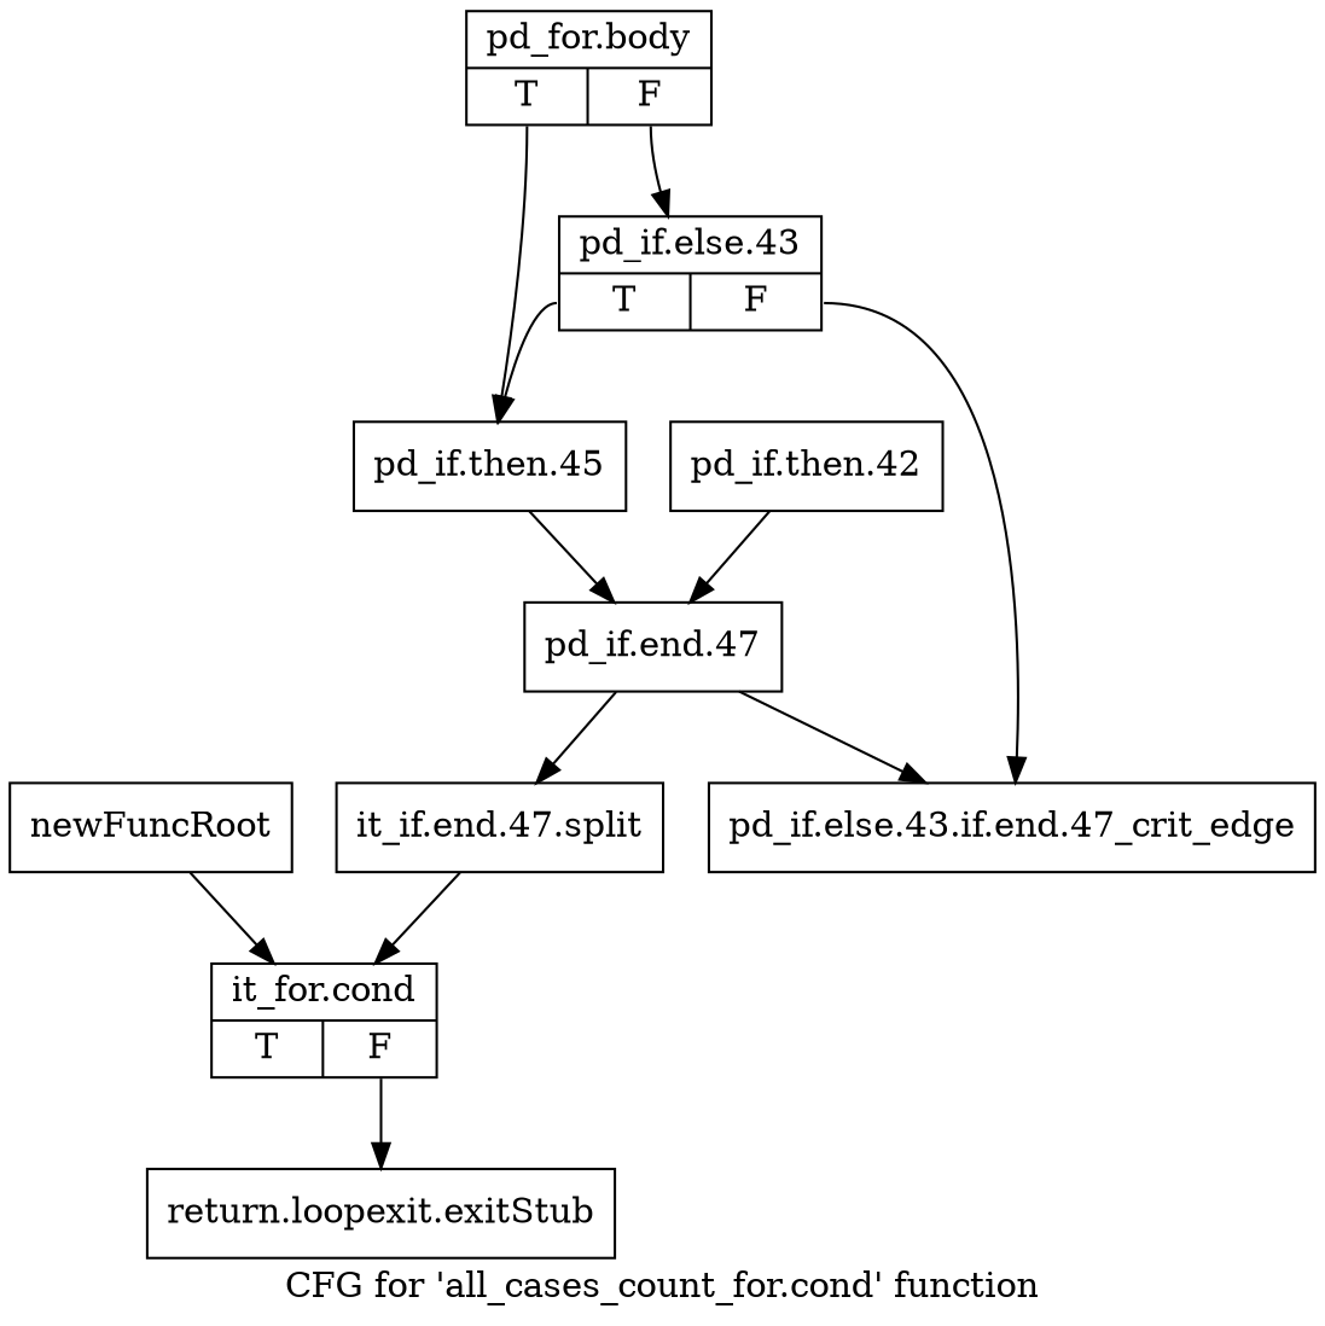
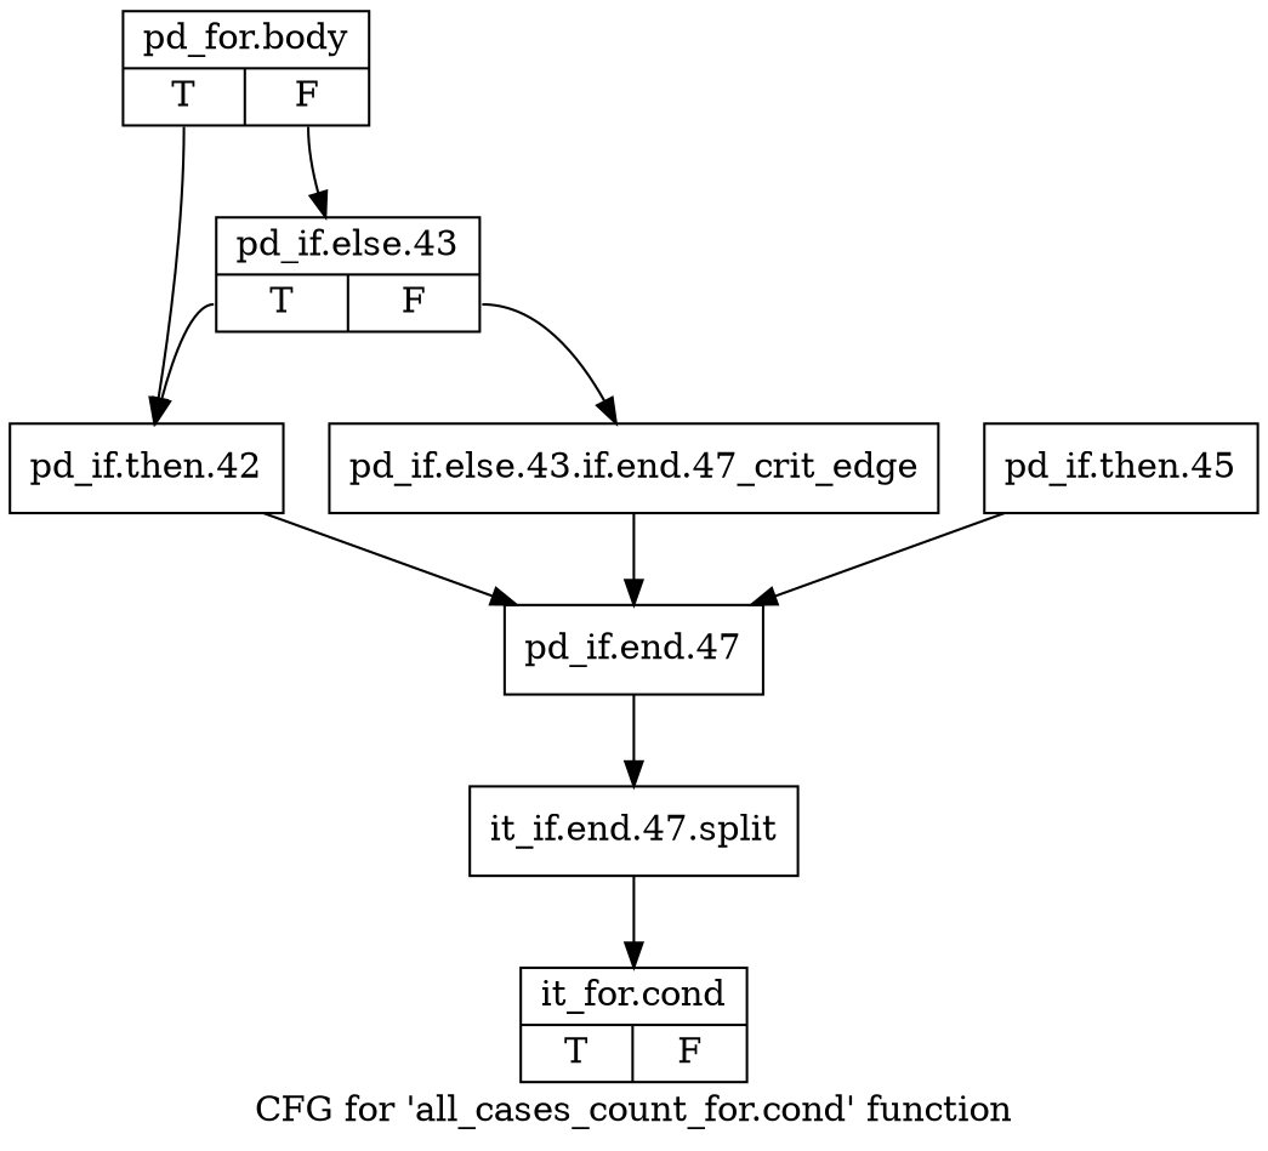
  digraph {
    label="CFG for 'all_cases_count_for.cond' function"
    node [shape=record]
-   n1 [label="{newFuncRoot}"]
    n2 [label="{it_for.cond|{<s0>T|<s1>F}}"]
-   n3 [label="{return.loopexit.exitStub}"]
    n4 [label="{pd_for.body|{<s0>T|<s1>F}}"]
    n5 [label="{pd_if.then.42}"]
    n6 [label="{pd_if.else.43|{<s0>T|<s1>F}}"]
    n7 [label="{pd_if.end.47}"]
    n8 [label="{pd_if.then.45}"]
    n9 [label="{pd_if.else.43.if.end.47_crit_edge}"]
    n10 [label="{it_if.end.47.split}"]
-   n1 -> n2
-   n2 -> n3 [tailport=s1]
-   n4 -> n8 [tailport=s0]
+   n4 -> n5 [tailport=s0]
    n4 -> n6 [tailport=s1]
    n5 -> n7
-   n6 -> n8 [tailport=s0]
+   n6 -> n5 [tailport=s0]
    n6 -> n9 [tailport=s1]
    n7 -> n10
    n8 -> n7
-   n7 -> n9
+   n9 -> n7
    n10 -> n2
  }
